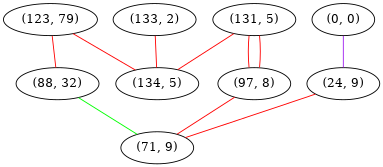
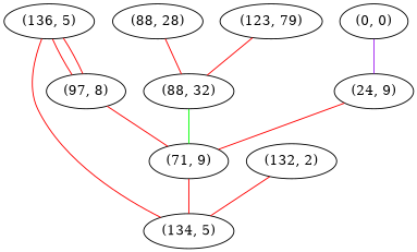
  graph {
    edge [color=red weight=1]
    n1 [label="(24, 9)"]
    "(0, 0)"
    "(71, 9)"
+   "(88, 28)"
    "(88, 32)"
    "(123, 79)"
    "(134, 5)"
-   "(131, 5)"
+   "(131, 5)" [label="(136, 5)"]
    "(97, 8)"
-   "(133, 2)"
+   "(133, 2)" [label="(132, 2)"]
    n1 -- "(71, 9)"
    "(0, 0)" -- n1 [color=purple weight=4]
+   "(88, 28)" -- "(88, 32)"
    "(88, 32)" -- "(71, 9)" [color=green weight=2]
    "(123, 79)" -- "(88, 32)"
-   "(123, 79)" -- "(134, 5)"
+   "(71, 9)" -- "(134, 5)"
    "(131, 5)" -- "(134, 5)"
    "(131, 5)" -- "(97, 8)"
    "(131, 5)" -- "(97, 8)"
    "(97, 8)" -- "(71, 9)"
    "(133, 2)" -- "(134, 5)"
  }
